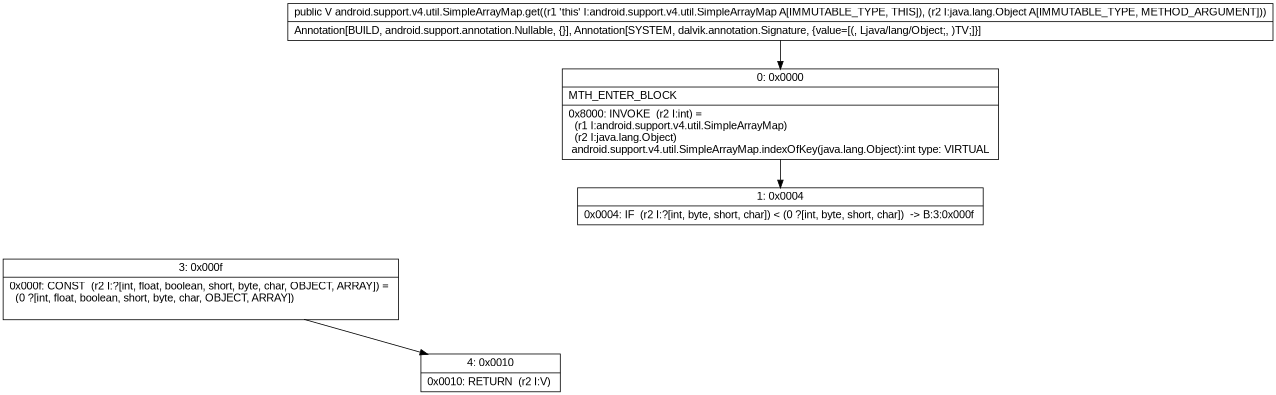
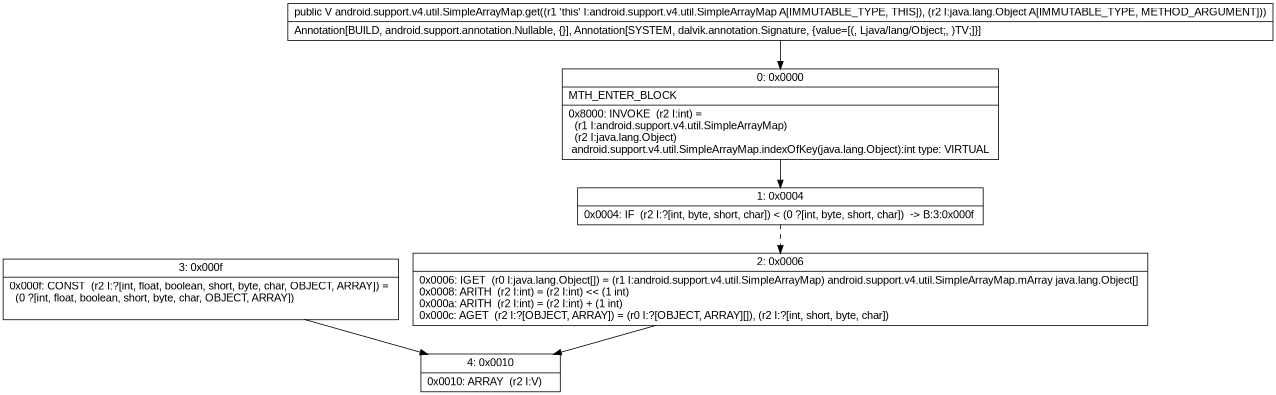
  digraph {
    fontname="Liberation Sans"
    node [fontname="Liberation Sans" shape=record]
    edge [fontname="Liberation Sans"]
    n1 [label="{0\:\ 0x0000|MTH_ENTER_BLOCK\l|0x8000: INVOKE  (r2 I:int) = \l  (r1 I:android.support.v4.util.SimpleArrayMap)\l  (r2 I:java.lang.Object)\l android.support.v4.util.SimpleArrayMap.indexOfKey(java.lang.Object):int type: VIRTUAL \l}"]
    n2 [label="{1\:\ 0x0004|0x0004: IF  (r2 I:?[int, byte, short, char]) \< (0 ?[int, byte, short, char])  \-\> B:3:0x000f \l}"]
-   n4 [label="{4\:\ 0x0010|0x0010: RETURN  (r2 I:V) \l}"]
+   n3 [label="{2\:\ 0x0006|0x0006: IGET  (r0 I:java.lang.Object[]) = (r1 I:android.support.v4.util.SimpleArrayMap) android.support.v4.util.SimpleArrayMap.mArray java.lang.Object[] \l0x0008: ARITH  (r2 I:int) = (r2 I:int) \<\< (1 int) \l0x000a: ARITH  (r2 I:int) = (r2 I:int) + (1 int) \l0x000c: AGET  (r2 I:?[OBJECT, ARRAY]) = (r0 I:?[OBJECT, ARRAY][]), (r2 I:?[int, short, byte, char]) \l}"]
+   n4 [label="{4\:\ 0x0010|0x0010: ARRAY  (r2 I:V) \l}"]
    n5 [label="{3\:\ 0x000f|0x000f: CONST  (r2 I:?[int, float, boolean, short, byte, char, OBJECT, ARRAY]) = \l  (0 ?[int, float, boolean, short, byte, char, OBJECT, ARRAY])\l \l}"]
    n6 [label="{public V android.support.v4.util.SimpleArrayMap.get((r1 'this' I:android.support.v4.util.SimpleArrayMap A[IMMUTABLE_TYPE, THIS]), (r2 I:java.lang.Object A[IMMUTABLE_TYPE, METHOD_ARGUMENT]))  | Annotation[BUILD, android.support.annotation.Nullable, \{\}], Annotation[SYSTEM, dalvik.annotation.Signature, \{value=[(, Ljava\/lang\/Object;, )TV;]\}]\l}"]
    n1 -> n2
+   n2 -> n3 [style=dashed]
+   n3 -> n4
    n5 -> n4
    n6 -> n1
  }
